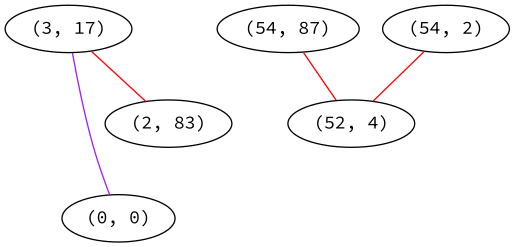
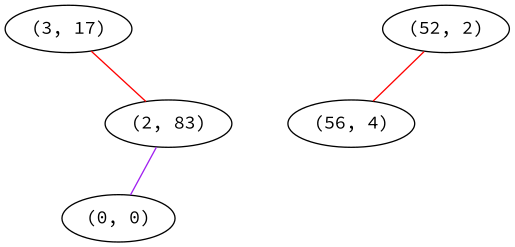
  graph {
    fontname="Source Code Pro"
    node [fontname="Source Code Pro"]
    edge [color=red fontname="Source Code Pro" weight=1]
    "(3, 17)"
    "(0, 0)"
    "(2, 83)"
-   "(54, 87)"
-   "(52, 4)"
-   "(52, 2)" [label="(54, 2)"]
-   "(3, 17)" -- "(0, 0)" [color=purple weight=4]
+   "(52, 4)" [label="(56, 4)"]
+   "(52, 2)"
+   "(2, 83)" -- "(0, 0)" [color=purple weight=4]
    "(3, 17)" -- "(2, 83)"
-   "(54, 87)" -- "(52, 4)"
    "(52, 2)" -- "(52, 4)"
  }
